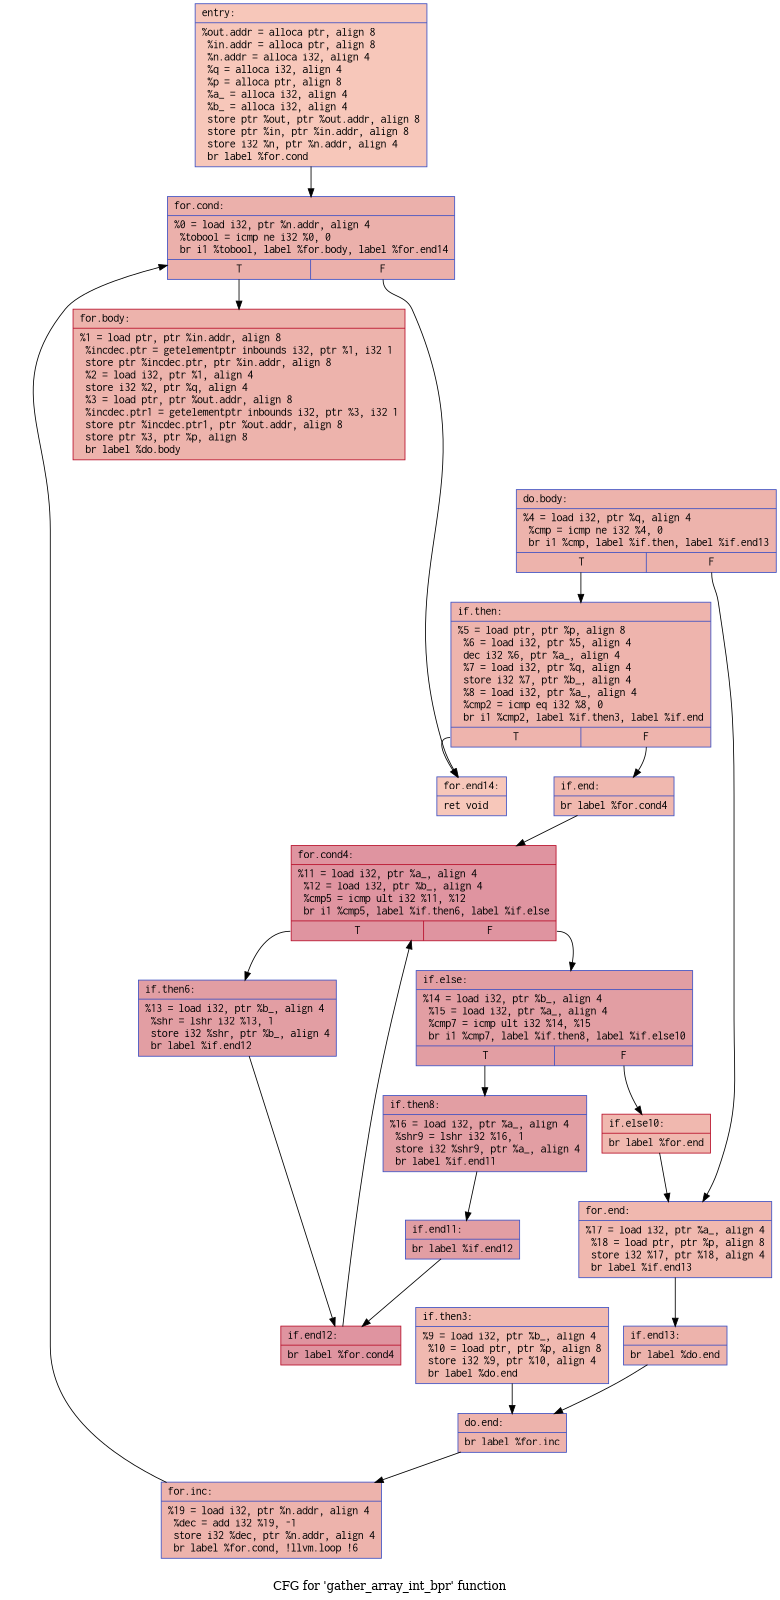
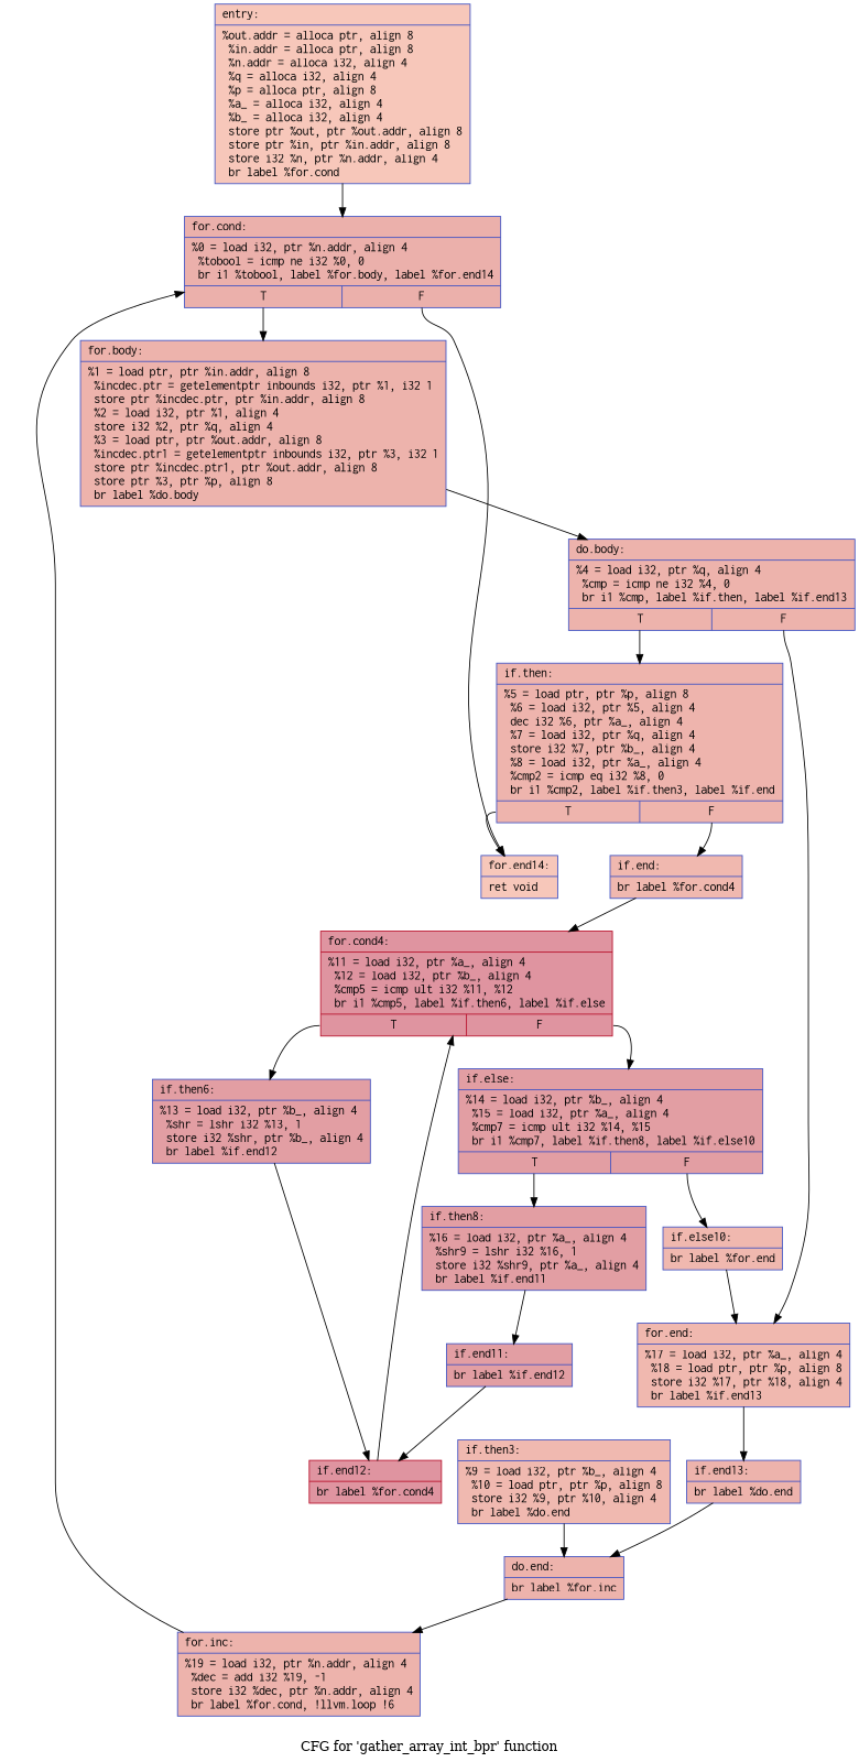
  digraph {
    label="CFG for 'gather_array_int_bpr' function"
    node [color="#3d50c3ff" fillcolor="#d6524470" fontname=Courier shape=record style=filled]
    n1 [fillcolor="#ec7f6370" label="{entry:\l|  %out.addr = alloca ptr, align 8\l  %in.addr = alloca ptr, align 8\l  %n.addr = alloca i32, align 4\l  %q = alloca i32, align 4\l  %p = alloca ptr, align 8\l  %a_ = alloca i32, align 4\l  %b_ = alloca i32, align 4\l  store ptr %out, ptr %out.addr, align 8\l  store ptr %in, ptr %in.addr, align 8\l  store i32 %n, ptr %n.addr, align 4\l  br label %for.cond\l}"]
    n2 [fillcolor="#d24b4070" label="{for.cond:\l|  %0 = load i32, ptr %n.addr, align 4\l  %tobool = icmp ne i32 %0, 0\l  br i1 %tobool, label %for.body, label %for.end14\l|{<s0>T|<s1>F}}"]
-   n3 [color="#b70d28ff" label="{for.body:\l|  %1 = load ptr, ptr %in.addr, align 8\l  %incdec.ptr = getelementptr inbounds i32, ptr %1, i32 1\l  store ptr %incdec.ptr, ptr %in.addr, align 8\l  %2 = load i32, ptr %1, align 4\l  store i32 %2, ptr %q, align 4\l  %3 = load ptr, ptr %out.addr, align 8\l  %incdec.ptr1 = getelementptr inbounds i32, ptr %3, i32 1\l  store ptr %incdec.ptr1, ptr %out.addr, align 8\l  store ptr %3, ptr %p, align 8\l  br label %do.body\l}"]
+   n3 [label="{for.body:\l|  %1 = load ptr, ptr %in.addr, align 8\l  %incdec.ptr = getelementptr inbounds i32, ptr %1, i32 1\l  store ptr %incdec.ptr, ptr %in.addr, align 8\l  %2 = load i32, ptr %1, align 4\l  store i32 %2, ptr %q, align 4\l  %3 = load ptr, ptr %out.addr, align 8\l  %incdec.ptr1 = getelementptr inbounds i32, ptr %3, i32 1\l  store ptr %incdec.ptr1, ptr %out.addr, align 8\l  store ptr %3, ptr %p, align 8\l  br label %do.body\l}"]
    n4 [fillcolor="#ec7f6370" label="{for.end14:\l|  ret void\l}"]
    n5 [label="{do.body:\l|  %4 = load i32, ptr %q, align 4\l  %cmp = icmp ne i32 %4, 0\l  br i1 %cmp, label %if.then, label %if.end13\l|{<s0>T|<s1>F}}"]
    n6 [fillcolor="#d8564670" label="{if.then:\l|  %5 = load ptr, ptr %p, align 8\l  %6 = load i32, ptr %5, align 4\l  dec i32 %6, ptr %a_, align 4\l  %7 = load i32, ptr %q, align 4\l  store i32 %7, ptr %b_, align 4\l  %8 = load i32, ptr %a_, align 4\l  %cmp2 = icmp eq i32 %8, 0\l  br i1 %cmp2, label %if.then3, label %if.end\l|{<s0>T|<s1>F}}"]
    n7 [fillcolor="#dc5d4a70" label="{for.end:\l|  %17 = load i32, ptr %a_, align 4\l  %18 = load ptr, ptr %p, align 8\l  store i32 %17, ptr %18, align 4\l  br label %if.end13\l}"]
    n8 [fillcolor="#dc5d4a70" label="{if.end:\l|  br label %for.cond4\l}"]
    n9 [label="{if.end13:\l|  br label %do.end\l}"]
    n10 [label="{do.end:\l|  br label %for.inc\l}"]
    n11 [fillcolor="#de614d70" label="{if.then3:\l|  %9 = load i32, ptr %b_, align 4\l  %10 = load ptr, ptr %p, align 8\l  store i32 %9, ptr %10, align 4\l  br label %do.end\l}"]
    n12 [color="#b70d28ff" fillcolor="#b70d2870" label="{for.cond4:\l|  %11 = load i32, ptr %a_, align 4\l  %12 = load i32, ptr %b_, align 4\l  %cmp5 = icmp ult i32 %11, %12\l  br i1 %cmp5, label %if.then6, label %if.else\l|{<s0>T|<s1>F}}"]
    n13 [label="{for.inc:\l|  %19 = load i32, ptr %n.addr, align 4\l  %dec = add i32 %19, -1\l  store i32 %dec, ptr %n.addr, align 4\l  br label %for.cond, !llvm.loop !6\l}"]
    n14 [fillcolor="#be242e70" label="{if.then6:\l|  %13 = load i32, ptr %b_, align 4\l  %shr = lshr i32 %13, 1\l  store i32 %shr, ptr %b_, align 4\l  br label %if.end12\l}"]
    n15 [fillcolor="#be242e70" label="{if.else:\l|  %14 = load i32, ptr %b_, align 4\l  %15 = load i32, ptr %a_, align 4\l  %cmp7 = icmp ult i32 %14, %15\l  br i1 %cmp7, label %if.then8, label %if.else10\l|{<s0>T|<s1>F}}"]
    n16 [color="#b70d28ff" fillcolor="#b70d2870" label="{if.end12:\l|  br label %for.cond4\l}"]
    n17 [fillcolor="#be242e70" label="{if.then8:\l|  %16 = load i32, ptr %a_, align 4\l  %shr9 = lshr i32 %16, 1\l  store i32 %shr9, ptr %a_, align 4\l  br label %if.end11\l}"]
-   n18 [color="#b70d28ff" fillcolor="#dc5d4a70" label="{if.else10:\l|  br label %for.end\l}"]
+   n18 [fillcolor="#dc5d4a70" label="{if.else10:\l|  br label %for.end\l}"]
    n19 [fillcolor="#be242e70" label="{if.end11:\l|  br label %if.end12\l}"]
    n1 -> n2
    n2 -> n3 [tailport=s0]
    n2 -> n4 [tailport=s1]
+   n3 -> n5
    n5 -> n6 [tailport=s0]
    n5 -> n7 [tailport=s1]
    n6 -> n4 [tailport=s0]
    n6 -> n8 [tailport=s1]
    n7 -> n9
    n8 -> n12
    n9 -> n10
    n10 -> n13
    n11 -> n10
    n12 -> n14 [tailport=s0]
    n12 -> n15 [tailport=s1]
    n13 -> n2
    n14 -> n16
    n15 -> n17 [tailport=s0]
    n15 -> n18 [tailport=s1]
    n16 -> n12
    n17 -> n19
    n18 -> n7
    n19 -> n16
  }
